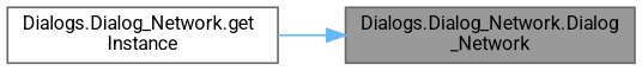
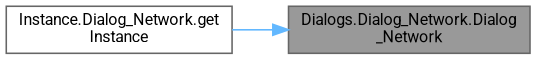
  digraph {
    rankdir=RL
    fontname=Roboto
    node [fontname=Roboto fontsize=10 shape=box style=filled]
    n1 [color=gray40 fillcolor=grey60 fontcolor=black height=0.2 label="Dialogs.Dialog_Network.Dialog\l_Network" width=0.4]
-   n2 [color=grey40 fillcolor=white height=0.2 label="Dialogs.Dialog_Network.get\lInstance" width=0.4]
+   n2 [color=grey40 fillcolor=white height=0.2 label="Instance.Dialog_Network.get\lInstance" width=0.4]
    n1 -> n2 [color=steelblue1 dir=back fontname=Roboto fontsize=10 labelfontname=Helvetica labelfontsize=10 style=solid]
  }
